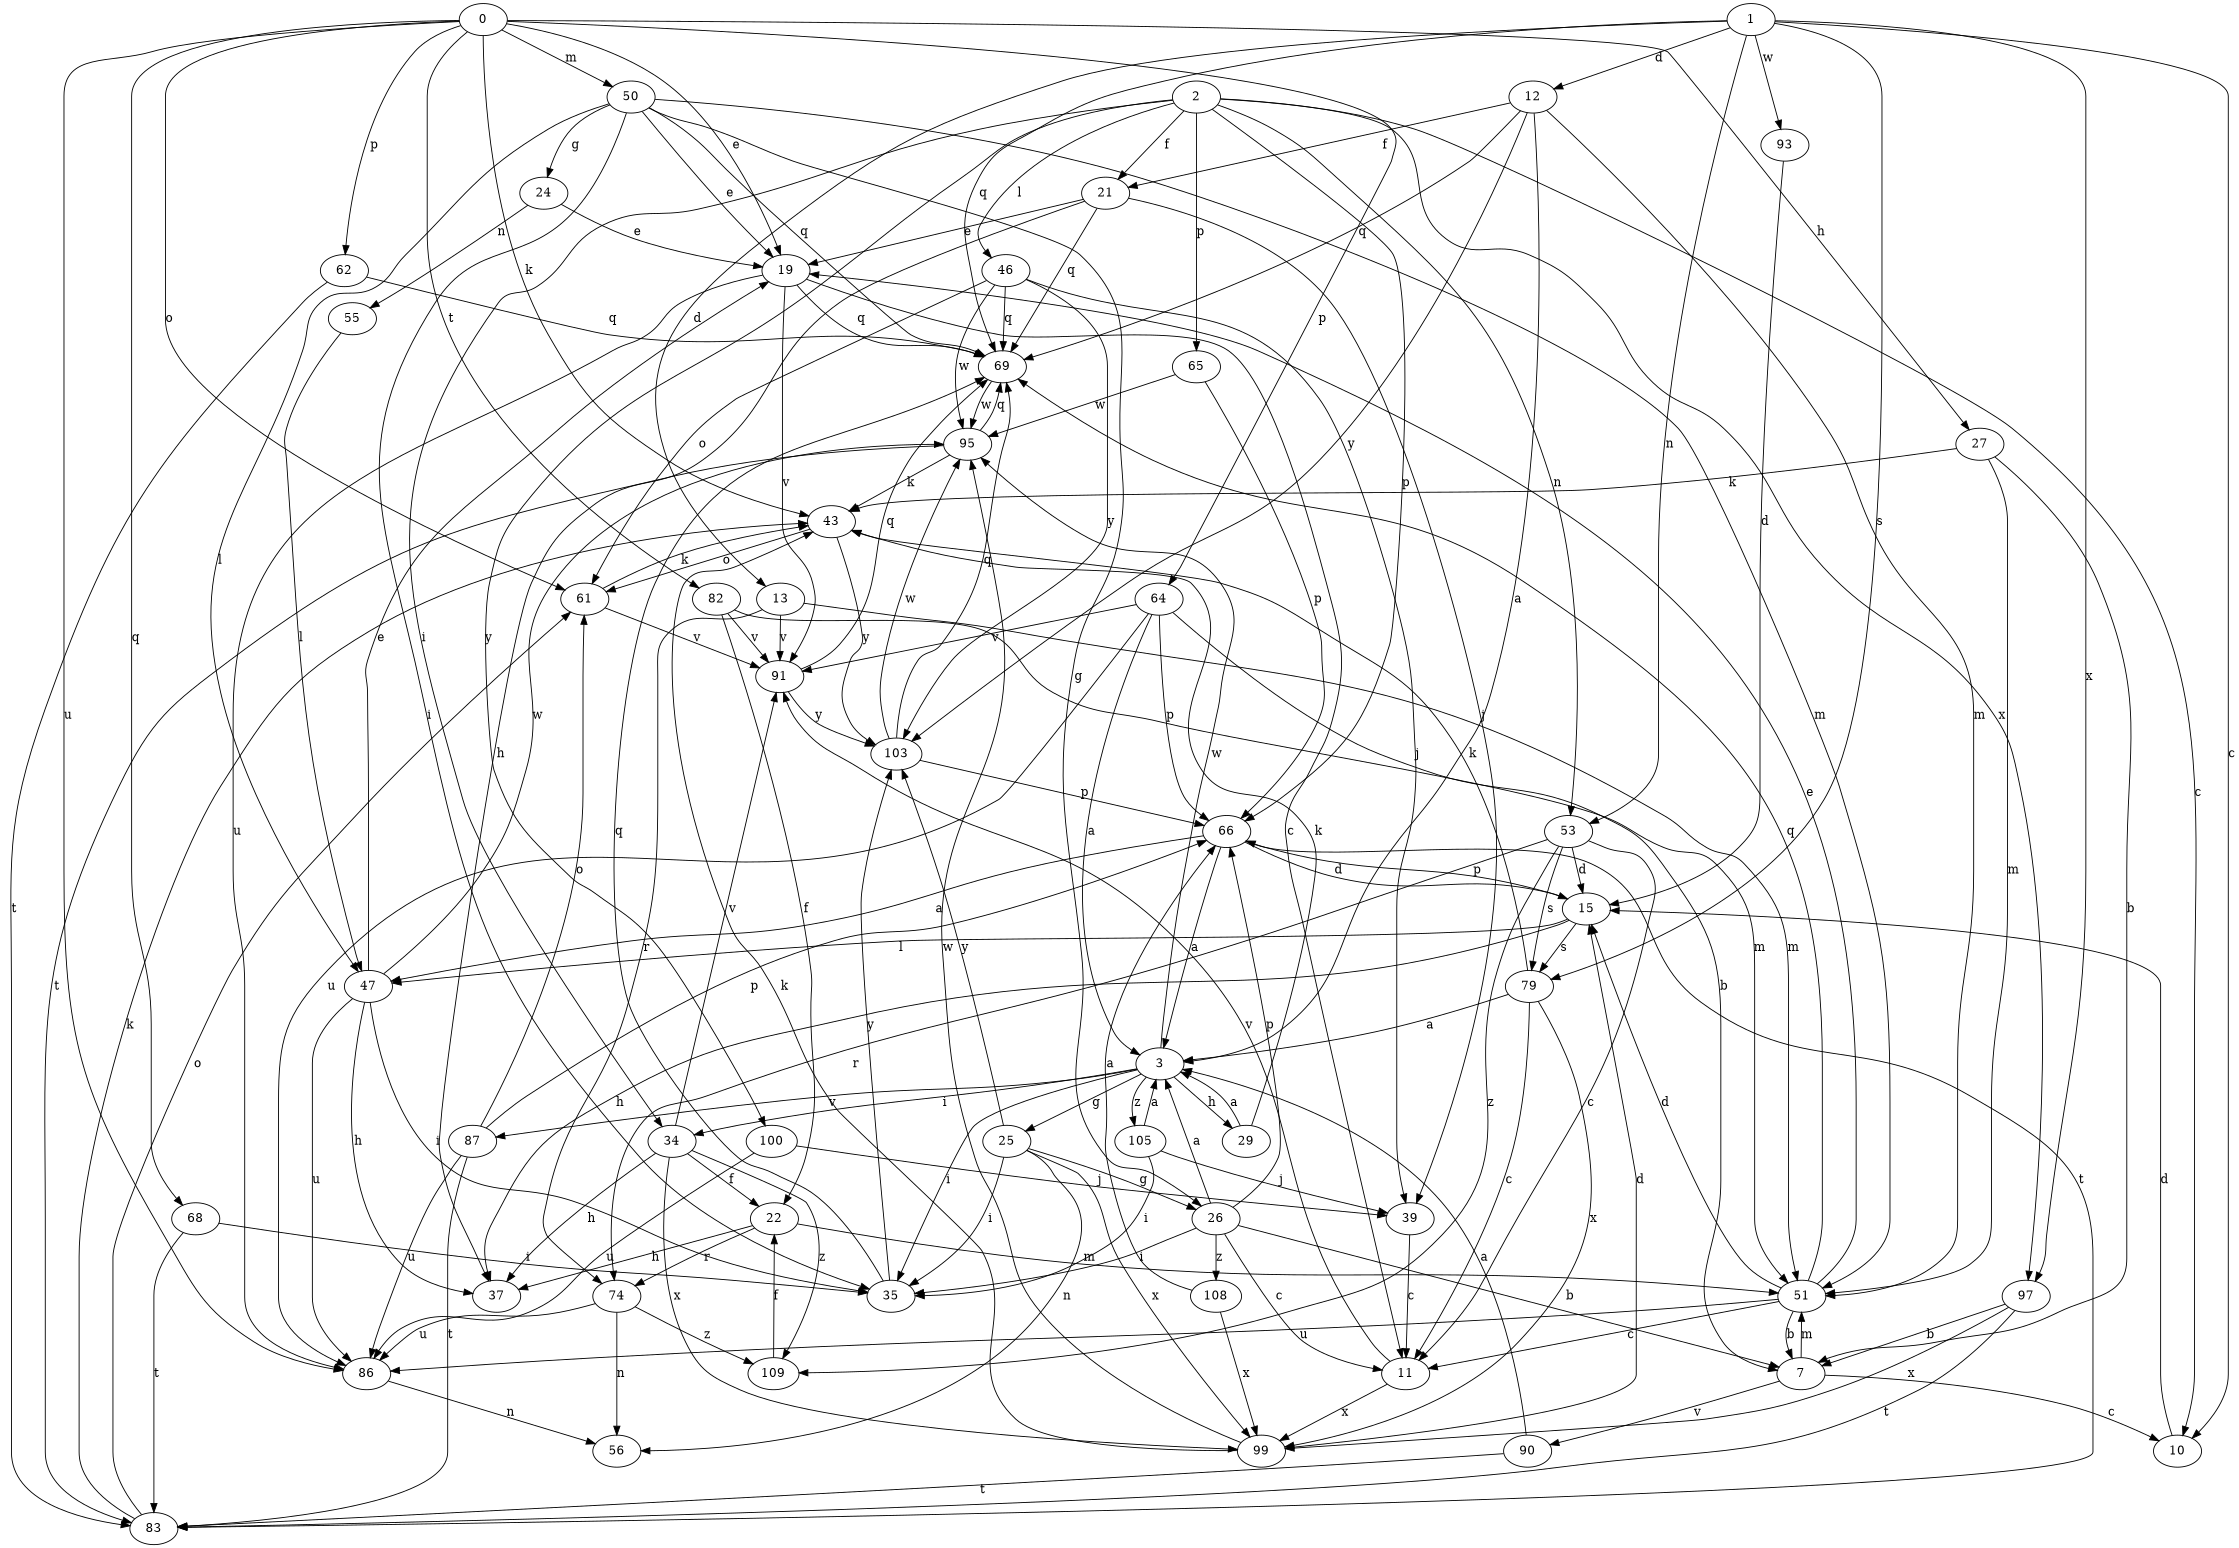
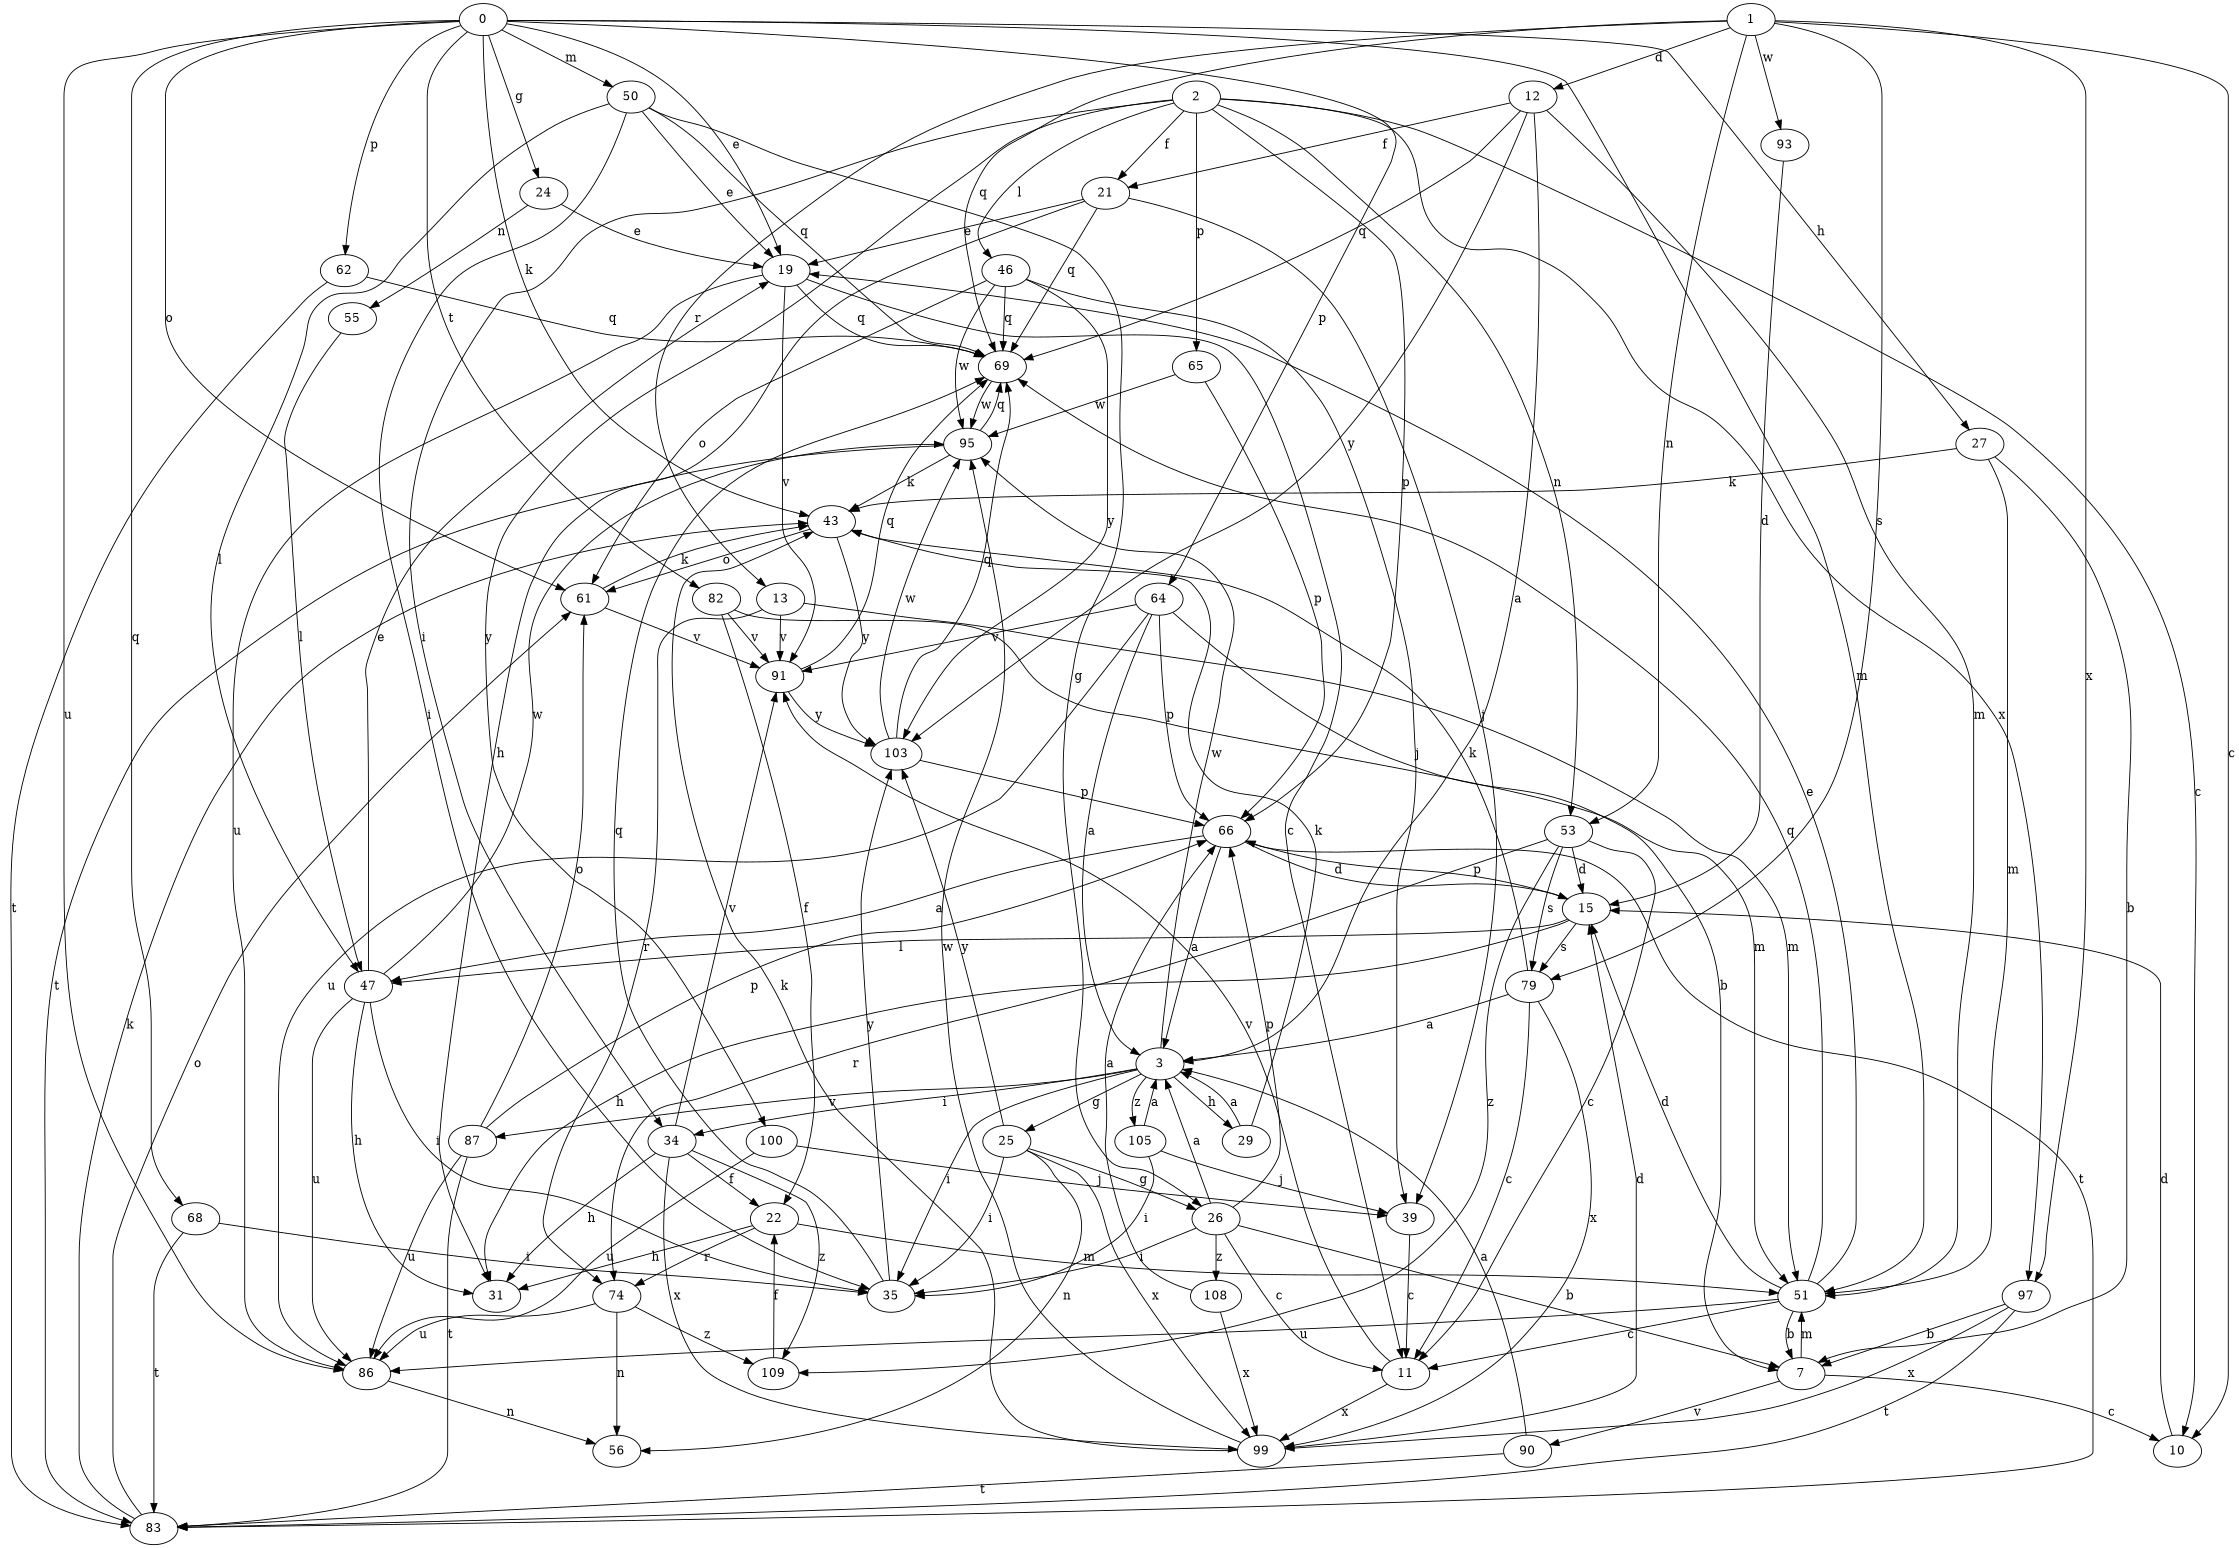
  strict digraph {
    0
    19
    24
    27
    43
    50
    51
    61
    62
    64
    68
    82
    86
    69
    11
    91
    55
    7
    103
    35
    47
    26
    15
    83
    66
    3
    22
    56
    1
    10
    12
    13
    53
    79
    93
    97
    21
    74
    109
    95
    99
    2
    34
    46
    65
    100
-   31 [label=37]
+   31
    39
    25
    29
    87
    105
    90
    108
    0 -> 19 [label=e]
-   50 -> 24 [label=g]
+   0 -> 24 [label=g]
    0 -> 27 [label=h]
    0 -> 43 [label=k]
    0 -> 50 [label=m]
-   50 -> 51 [label=m]
+   0 -> 51 [label=m]
    0 -> 61 [label=o]
    0 -> 62 [label=p]
    0 -> 64 [label=p]
    0 -> 68 [label=q]
    0 -> 82 [label=t]
    0 -> 86 [label=u]
    19 -> 86 [label=u]
    19 -> 69 [label=q]
    19 -> 11 [label=c]
    19 -> 91 [label=v]
    24 -> 19 [label=e]
    24 -> 55 [label=n]
    27 -> 43 [label=k]
    27 -> 51 [label=m]
    27 -> 7 [label=b]
    43 -> 61 [label=o]
    43 -> 103 [label=y]
    50 -> 19 [label=e]
    50 -> 69 [label=q]
    50 -> 35 [label=i]
    50 -> 47 [label=l]
    50 -> 26 [label=g]
    51 -> 19 [label=e]
    51 -> 86 [label=u]
    51 -> 69 [label=q]
    51 -> 11 [label=c]
    51 -> 7 [label=b]
    51 -> 15 [label=d]
    61 -> 43 [label=k]
    61 -> 91 [label=v]
    62 -> 69 [label=q]
    62 -> 83 [label=t]
    64 -> 86 [label=u]
    64 -> 91 [label=v]
    64 -> 7 [label=b]
    64 -> 66 [label=p]
    64 -> 3 [label=a]
    68 -> 35 [label=i]
    68 -> 83 [label=t]
    82 -> 51 [label=m]
    82 -> 91 [label=v]
    82 -> 22 [label=f]
    86 -> 56 [label=n]
    69 -> 95 [label=w]
    11 -> 91 [label=v]
    11 -> 99 [label=x]
    91 -> 69 [label=q]
    91 -> 103 [label=y]
    55 -> 47 [label=l]
    7 -> 51 [label=m]
    7 -> 10 [label=c]
    7 -> 90 [label=v]
    103 -> 69 [label=q]
    103 -> 66 [label=p]
    103 -> 95 [label=w]
    35 -> 69 [label=q]
    35 -> 103 [label=y]
    47 -> 19 [label=e]
    47 -> 86 [label=u]
    47 -> 35 [label=i]
    47 -> 95 [label=w]
    47 -> 31 [label=h]
    26 -> 11 [label=c]
    26 -> 7 [label=b]
    26 -> 35 [label=i]
    26 -> 66 [label=p]
    26 -> 3 [label=a]
    26 -> 108 [label=z]
    15 -> 47 [label=l]
    15 -> 66 [label=p]
    15 -> 79 [label=s]
    15 -> 31 [label=h]
    83 -> 43 [label=k]
    83 -> 61 [label=o]
    66 -> 47 [label=a]
    66 -> 15 [label=d]
    66 -> 83 [label=t]
    66 -> 3 [label=a]
    3 -> 35 [label=i]
    3 -> 95 [label=w]
    3 -> 34 [label=i]
    3 -> 25 [label=g]
    3 -> 29 [label=h]
    3 -> 87 [label=v]
    3 -> 105 [label=z]
    22 -> 51 [label=m]
    22 -> 74 [label=r]
    22 -> 31 [label=h]
    1 -> 69 [label=q]
    1 -> 10 [label=c]
    1 -> 12 [label=d]
-   1 -> 13 [label=d]
+   1 -> 13 [label=r]
    1 -> 53 [label=n]
    1 -> 79 [label=s]
    1 -> 93 [label=w]
    1 -> 97 [label=x]
    10 -> 15 [label=d]
    12 -> 51 [label=m]
    12 -> 69 [label=q]
    12 -> 103 [label=y]
    12 -> 3 [label=a]
    12 -> 21 [label=f]
    13 -> 51 [label=m]
    13 -> 91 [label=v]
    13 -> 74 [label=r]
    53 -> 11 [label=c]
    53 -> 15 [label=d]
    53 -> 79 [label=s]
    53 -> 74 [label=r]
    53 -> 109 [label=z]
    79 -> 43 [label=k]
    79 -> 11 [label=c]
    79 -> 3 [label=a]
    79 -> 99 [label=x]
    93 -> 15 [label=d]
    97 -> 7 [label=b]
    97 -> 83 [label=t]
    97 -> 99 [label=x]
    21 -> 19 [label=e]
    21 -> 69 [label=q]
    21 -> 31 [label=h]
    21 -> 39 [label=j]
    74 -> 86 [label=u]
    74 -> 56 [label=n]
    74 -> 109 [label=z]
    109 -> 22 [label=f]
    95 -> 43 [label=k]
    95 -> 69 [label=q]
    95 -> 83 [label=t]
    99 -> 43 [label=k]
    99 -> 15 [label=d]
    99 -> 95 [label=w]
    2 -> 66 [label=p]
    2 -> 10 [label=c]
    2 -> 53 [label=n]
    2 -> 97 [label=x]
    2 -> 21 [label=f]
    2 -> 34 [label=i]
    2 -> 46 [label=l]
    2 -> 65 [label=p]
    2 -> 100 [label=y]
    34 -> 91 [label=v]
    34 -> 22 [label=f]
    34 -> 109 [label=z]
    34 -> 99 [label=x]
    34 -> 31 [label=h]
    46 -> 61 [label=o]
    46 -> 69 [label=q]
    46 -> 103 [label=y]
    46 -> 95 [label=w]
    46 -> 39 [label=j]
    65 -> 66 [label=p]
    65 -> 95 [label=w]
    100 -> 86 [label=u]
    100 -> 39 [label=j]
    39 -> 11 [label=c]
    25 -> 103 [label=y]
    25 -> 35 [label=i]
    25 -> 26 [label=g]
    25 -> 56 [label=n]
    25 -> 99 [label=x]
    29 -> 43 [label=k]
    29 -> 3 [label=a]
    87 -> 61 [label=o]
    87 -> 86 [label=u]
    87 -> 83 [label=t]
    87 -> 66 [label=p]
    105 -> 35 [label=i]
    105 -> 3 [label=a]
    105 -> 39 [label=j]
    90 -> 83 [label=t]
    90 -> 3 [label=a]
    108 -> 66 [label=a]
    108 -> 99 [label=x]
  }
